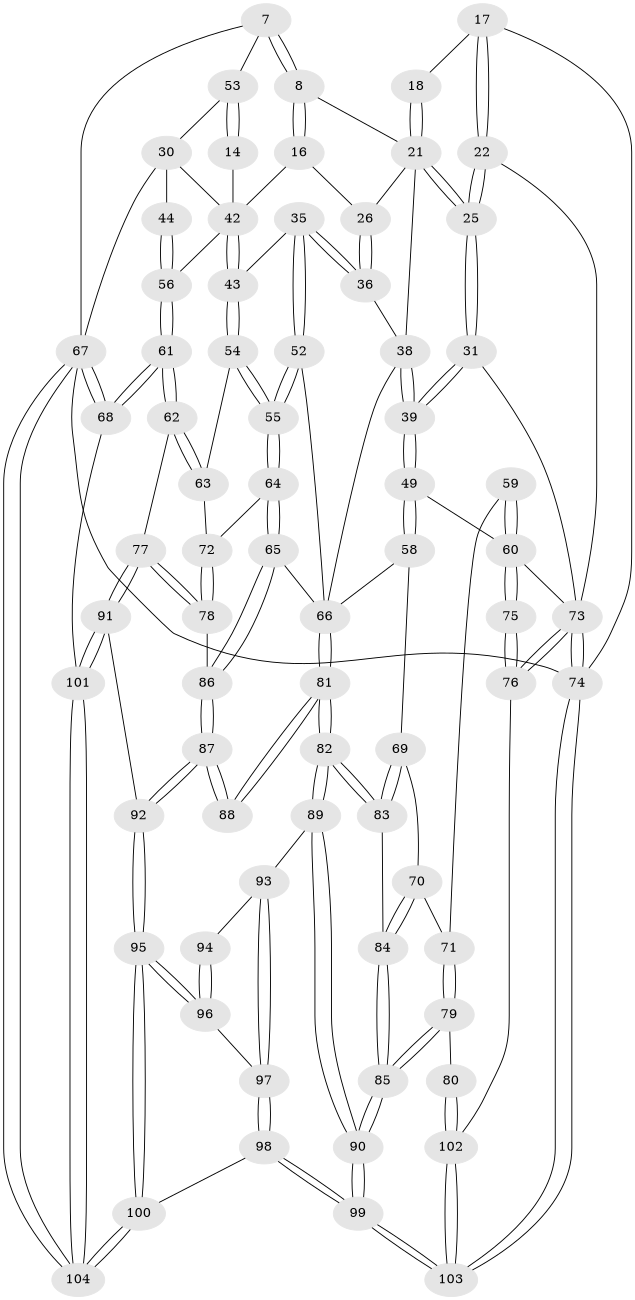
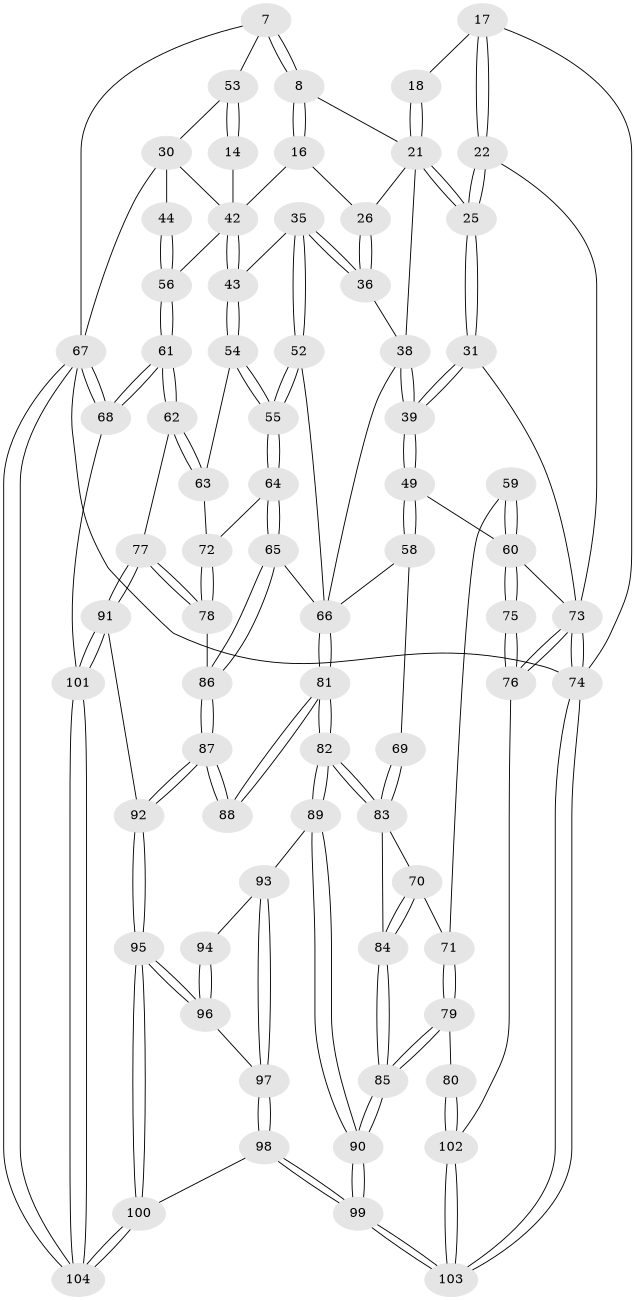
  graph {
    node [color=gray90 style=filled]
    7 [super="+1"]
    8
    n3 [label=53 super="+12"]
    67 [super="+3"]
    16
    21 [super="+20+19"]
    14
    30 [super="+27"]
    74 [super="+4"]
    68
    104
    42 [super="+41+40"]
    26
    25
    38 [super="+37"]
    44
    43 [super="+34+33"]
    56 [super="+51+45"]
    36
    17 [super="+6"]
    18 [super="+10"]
    22
    73 [super="+48+24+32"]
    103
    31
    39
    66 [super="+57"]
    76
    49
    35
    52
    54
    55
    81
    58
    60 [super="+47+50"]
    61
    63
    69
    75
    64
    72
    65
    62
    70
    83
    59
    71
    79
    77
    101
    78
    91
    86
    87
    82
    88
    84
    85
    80
    102
    92
    90
    89
    93
    99
    95
    94
    97
    96
    100
    98
    7 -- 8
    7 -- 8
    7 -- n3
    7 -- 67
    8 -- 16
    8 -- 16
    8 -- 21
    n3 -- 14 [weight=2]
    n3 -- 14
    n3 -- 30
    67 -- 74 [weight=2]
    67 -- 68
    67 -- 68
    67 -- 104
    67 -- 104
    16 -- 42
    16 -- 26
    21 -- 26
    21 -- 25
    21 -- 25
    21 -- 38
    14 -- 42
    30 -- 67 [weight=2]
    30 -- 42
    30 -- 44
    74 -- 103
    74 -- 103
    68 -- 101
    42 -- 43 [weight=3]
    42 -- 43
    42 -- 56 [weight=2]
    26 -- 36
    26 -- 36
    25 -- 31
    25 -- 31
    38 -- 39
    38 -- 39
    38 -- 66
    44 -- 56 [weight=2]
    44 -- 56
    43 -- 54
    43 -- 54
    56 -- 61
    56 -- 61
    36 -- 38
    17 -- 74
    17 -- 18 [weight=2]
    17 -- 22
    17 -- 22
    18 -- 21 [weight=2]
    18 -- 21
    22 -- 25
    22 -- 25
    22 -- 73
    73 -- 74 [weight=2]
    73 -- 74
    73 -- 76
    73 -- 76
    31 -- 73
    31 -- 39
    31 -- 39
    39 -- 49
    39 -- 49
    66 -- 81
    66 -- 81
    76 -- 102
    49 -- 58
    49 -- 58
    49 -- 60
    35 -- 43
    35 -- 36
    35 -- 36
    35 -- 52
    35 -- 52
    52 -- 66
    52 -- 55
    52 -- 55
    54 -- 55
    54 -- 55
    54 -- 63
    55 -- 64
    55 -- 64
    81 -- 82
    81 -- 82
    81 -- 88
    81 -- 88
    58 -- 66
    58 -- 69
    60 -- 73 [weight=2]
    60 -- 75
    60 -- 75
    61 -- 68
    61 -- 68
    61 -- 62
    61 -- 62
    63 -- 72
-   69 -- 70
+   83 -- 70
    69 -- 83
    69 -- 83
    75 -- 76
    75 -- 76
    64 -- 72
    64 -- 65
    64 -- 65
    72 -- 78
    72 -- 78
    65 -- 66
    65 -- 86
    65 -- 86
    62 -- 63
    62 -- 63
    62 -- 77
    70 -- 71
    70 -- 84
    70 -- 84
    83 -- 84
    59 -- 60 [weight=2]
    59 -- 60
    59 -- 71
    71 -- 79
    71 -- 79
    79 -- 85
    79 -- 85
    79 -- 80
    77 -- 78
    77 -- 78
    77 -- 91
    77 -- 91
    101 -- 104
    101 -- 104
    78 -- 86
    91 -- 101
    91 -- 101
    91 -- 92
    86 -- 87
    86 -- 87
    87 -- 88
    87 -- 88
    87 -- 92
    87 -- 92
    82 -- 83
    82 -- 83
    82 -- 89
    82 -- 89
    84 -- 85
    84 -- 85
    85 -- 90
    85 -- 90
    80 -- 102
    80 -- 102
    102 -- 103
    102 -- 103
    92 -- 95
    92 -- 95
    90 -- 99
    90 -- 99
    89 -- 90
    89 -- 90
    89 -- 93
    93 -- 94
    93 -- 97
    93 -- 97
    99 -- 103
    99 -- 103
    95 -- 96
    95 -- 96
    95 -- 100
    95 -- 100
    94 -- 96
    94 -- 96
    97 -- 98
    97 -- 98
    96 -- 97
    100 -- 104
    100 -- 104
    98 -- 99
    98 -- 99
    98 -- 100
  }
